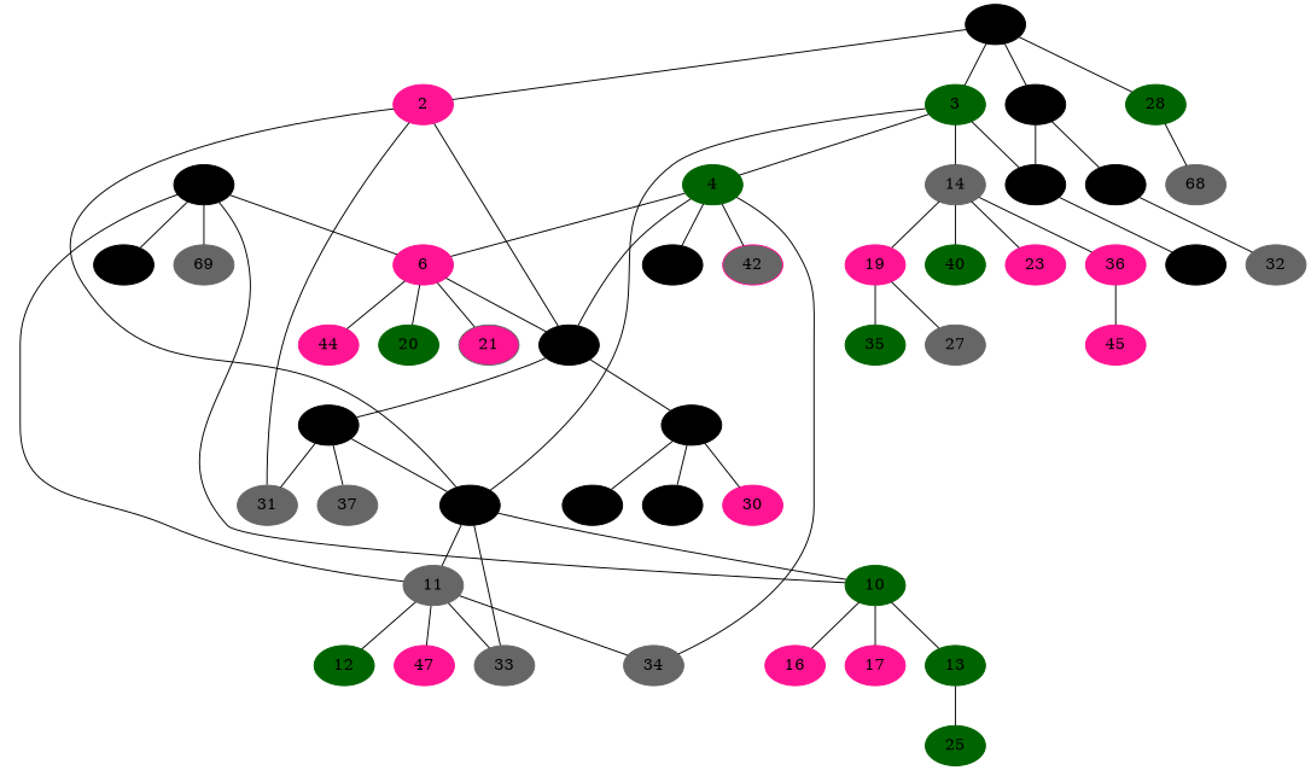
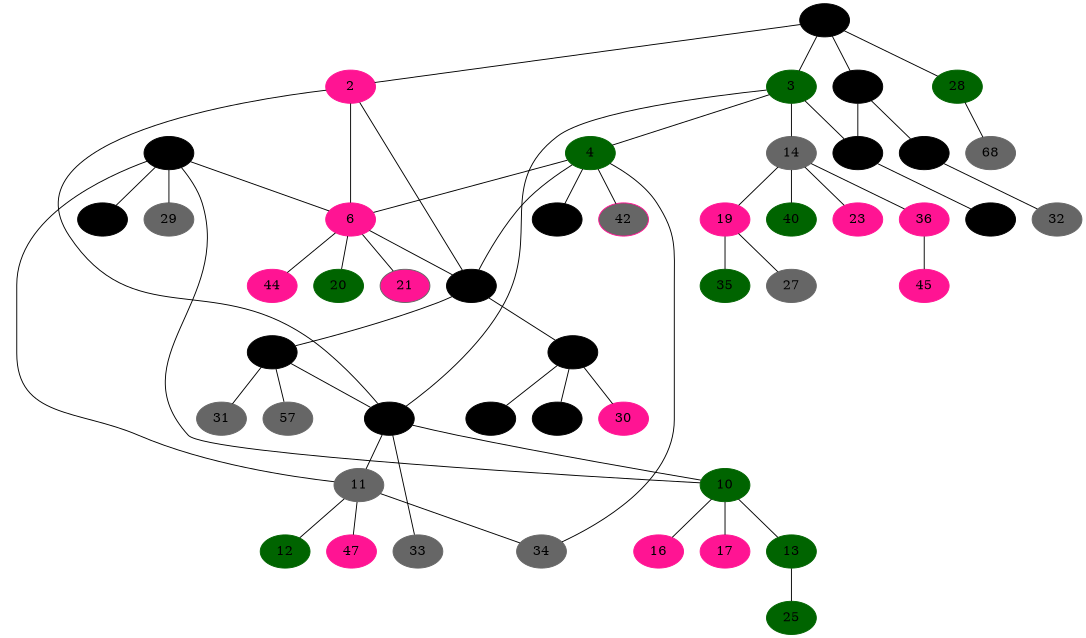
  graph {
    node [color=black style=filled]
    2 [color=deeppink]
    1
    3 [color=darkgreen]
    18
    28 [color=darkgreen]
    6 [color=deeppink]
    7
    9
    4 [color=darkgreen]
    14 [color=gray40]
    24
    26
    n13 [color=gray40 label=68]
    20 [color=darkgreen]
    21 [color=gray40 fillcolor=deeppink]
    44 [color=deeppink]
    8
    22
    10 [color=darkgreen]
    11 [color=gray40]
    33 [color=gray40]
    34 [color=gray40]
    39
    42 [color=deeppink fillcolor=gray40]
    19 [color=deeppink]
    23 [color=deeppink]
    36 [color=deeppink]
    40 [color=darkgreen]
    41
    5
    15
-   29 [color=gray40 label=69]
+   29 [color=gray40]
    13 [color=darkgreen]
    16 [color=deeppink]
    17 [color=deeppink]
    12 [color=darkgreen]
    47 [color=deeppink]
    31 [color=gray40]
-   37 [color=gray40]
+   37 [color=gray40 label=57]
    30 [color=deeppink]
    43
    46
    25 [color=darkgreen]
    27 [color=gray40]
    35 [color=darkgreen]
    45 [color=deeppink]
    32 [color=gray40]
-   2 -- 31
+   2 -- 6
    2 -- 7
    2 -- 9
    1 -- 2
    1 -- 3
    1 -- 18
    1 -- 28
    3 -- 9
    3 -- 4
    3 -- 14
    3 -- 24
    18 -- 24
    18 -- 26
    28 -- n13
    6 -- 7
    6 -- 20
    6 -- 21
    6 -- 44
    7 -- 8
    7 -- 22
    9 -- 10
    9 -- 11
    9 -- 33
    4 -- 6
    4 -- 7
    4 -- 34
    4 -- 39
    4 -- 42
    14 -- 19
    14 -- 23
    14 -- 36
    14 -- 40
    24 -- 41
    26 -- 32
    8 -- 9
    8 -- 31
    8 -- 37
    22 -- 30
    22 -- 43
    22 -- 46
    10 -- 13
    10 -- 16
    10 -- 17
-   11 -- 33
    11 -- 34
    11 -- 12
    11 -- 47
    19 -- 27
    19 -- 35
    36 -- 45
    5 -- 6
    5 -- 10
    5 -- 11
    5 -- 15
    5 -- 29
    13 -- 25
  }
